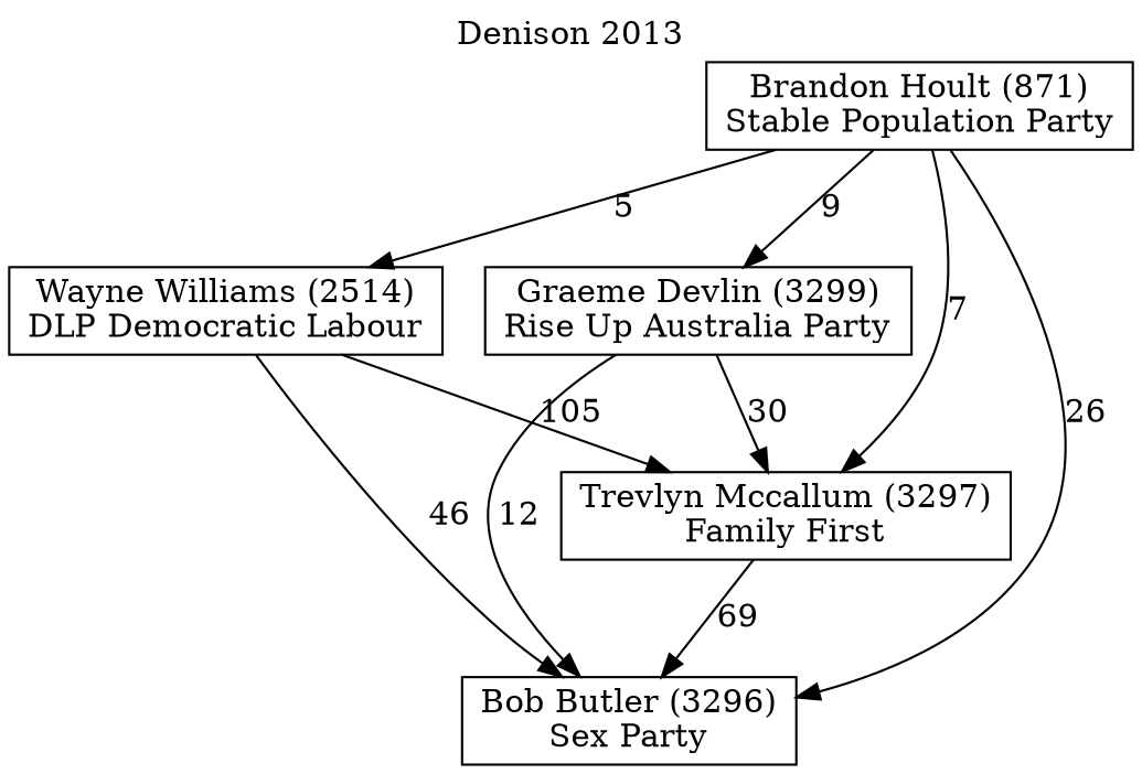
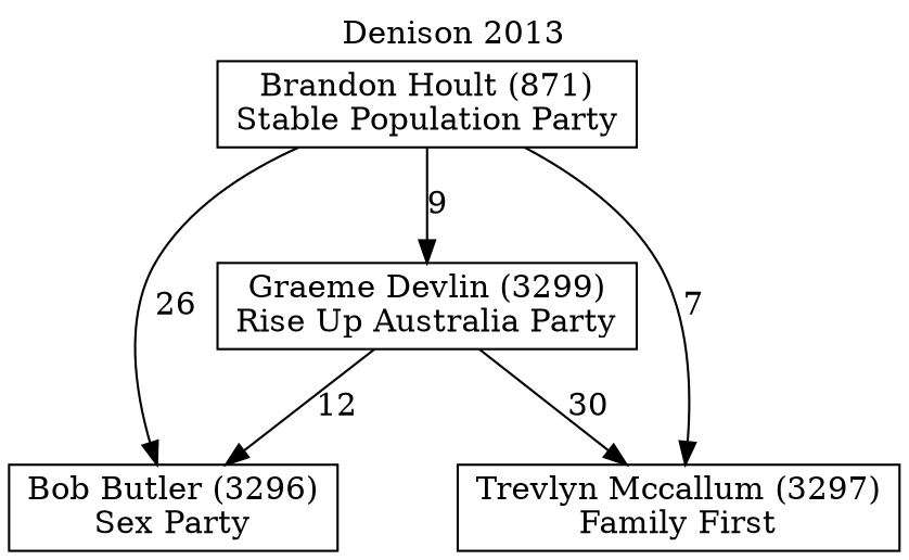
  digraph {
    label="Denison 2013"
    labelloc=t
    mclimit=10
    node [shape=box]
    n1 [label="Bob Butler (3296)\nSex Party"]
    n2 [label="Trevlyn Mccallum (3297)\nFamily First"]
-   n3 [label="Wayne Williams (2514)\nDLP Democratic Labour"]
    n4 [label="Graeme Devlin (3299)\nRise Up Australia Party"]
    n5 [label="Brandon Hoult (871)\nStable Population Party"]
-   n2 -> n1 [label=69]
-   n3 -> n1 [label=46]
-   n3 -> n2 [label=105]
    n4 -> n1 [label=12]
    n4 -> n2 [label=30]
    n5 -> n1 [label=26]
    n5 -> n2 [label=7]
-   n5 -> n3 [label=5]
    n5 -> n4 [label=9]
  }
